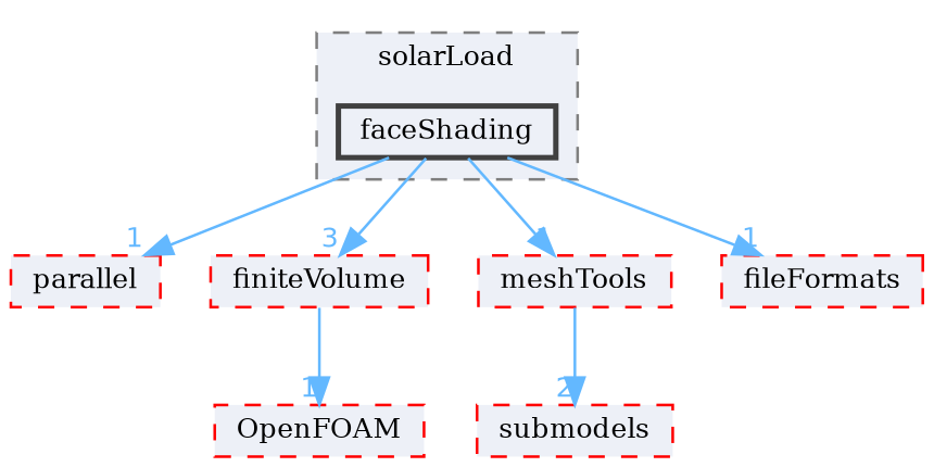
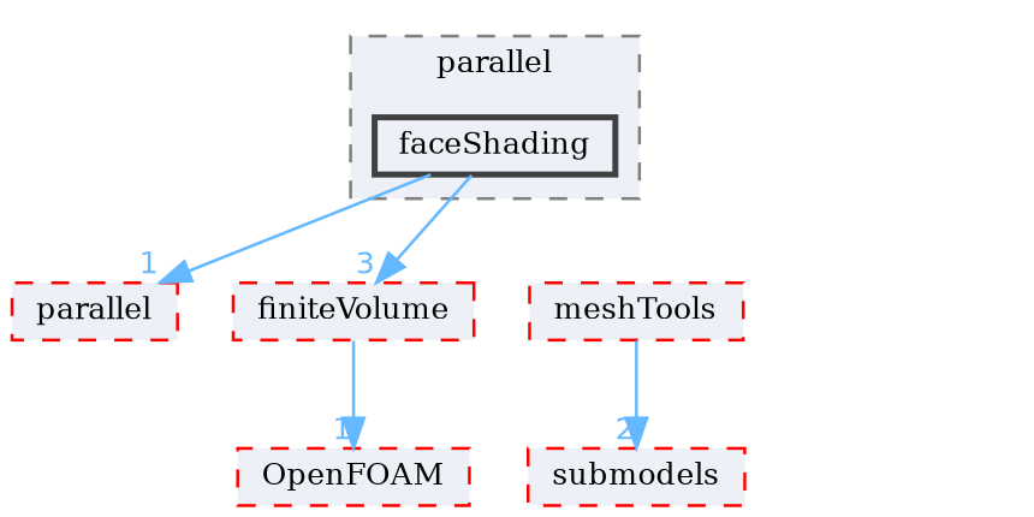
  digraph {
    compound=true
    fontname="DejaVu Serif"
    node [color=red fillcolor="#edf0f7" fontname="DejaVu Serif" fontsize=10 shape=box style="filled,dashed"]
    edge [color=steelblue1 fontcolor=steelblue1 fontname="DejaVu Serif" fontsize=10 headlabel=1 labeldistance=1.5 labelfontname=Helvetica labelfontsize=10]
    n1 [color=grey25 height=0.2 label=faceShading style="filled,bold" width=0.4]
    n2 [height=0.2 label=parallel width=0.4]
    n3 [height=0.2 label=finiteVolume width=0.4]
    n4 [height=0.2 label=meshTools width=0.4]
-   n5 [height=0.2 label=fileFormats width=0.4]
    n6 [height=0.2 label=OpenFOAM width=0.4]
    n7 [height=0.2 label=submodels width=0.4]
    subgraph cluster_1 {
      bgcolor="#edf0f7"
      fontsize=10
-     label=solarLoad
+     label=parallel
      pencolor=grey50
      style="filled,dashed"
      n1
    }
    n1 -> n2
    n1 -> n3 [headlabel=3]
-   n1 -> n4
-   n1 -> n5
    n3 -> n6
    n4 -> n7 [headlabel=2]
  }
